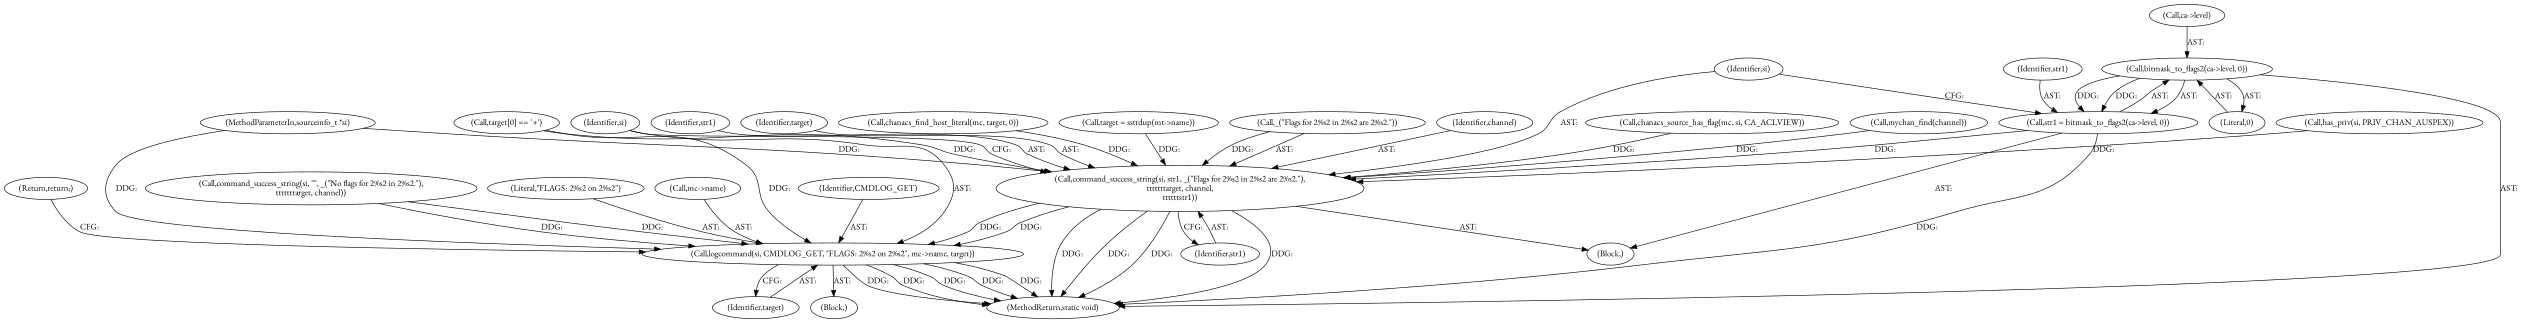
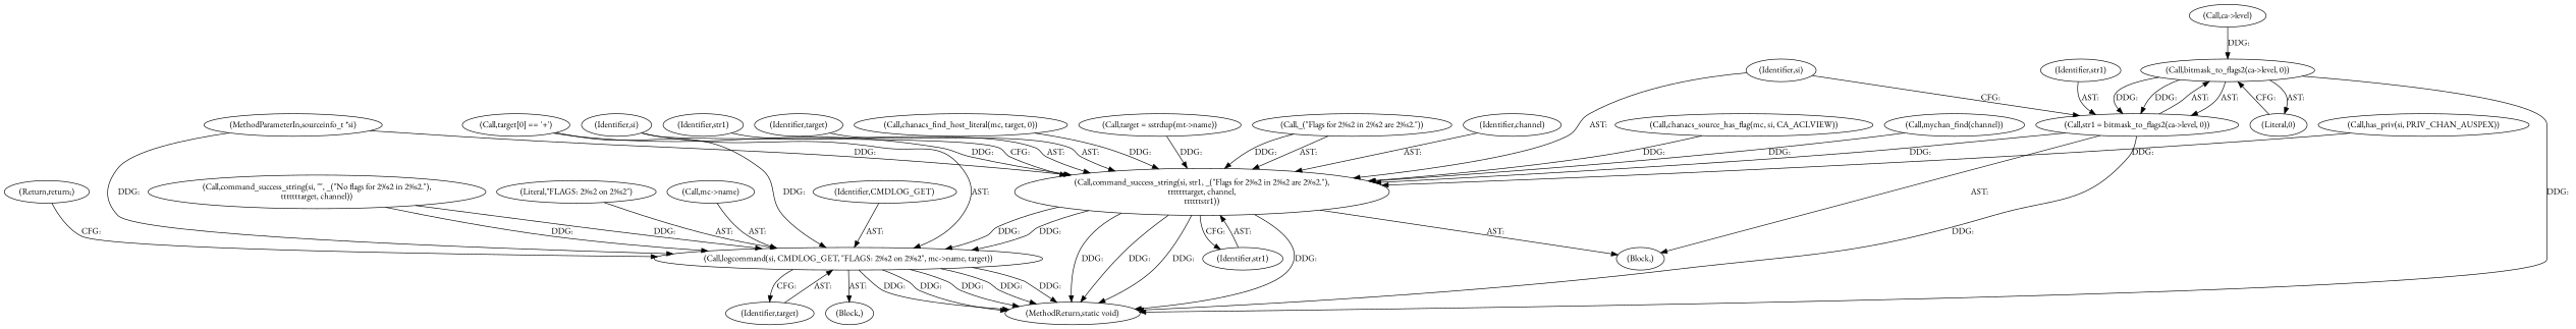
  digraph {
    fontname="EB Garamond"
    node [fontname="EB Garamond"]
    edge [fontname="EB Garamond"]
    n1 [label="(Call,bitmask_to_flags2(ca->level, 0))"]
    n2 [label="(Call,str1 = bitmask_to_flags2(ca->level, 0))"]
    n3 [label="(MethodReturn,static void)"]
    n4 [label="(Literal,0)"]
    n5 [label="(Call,command_success_string(si, str1, _(\"Flags for \2%s\2 in \2%s\2 are \2%s\2.\"),\n\t\t\t\t\t\ttarget, channel,\n\t\t\t\t\t\tstr1))"]
    n6 [label="(Block,)"]
    n7 [label="(Call,logcommand(si, CMDLOG_GET, \"FLAGS: \2%s\2 on \2%s\2\", mc->name, target))"]
    n8 [label="(Identifier,str1)"]
    n9 [label="(Identifier,target)"]
    n10 [label="(Block,)"]
    n11 [label="(Literal,\"FLAGS: \2%s\2 on \2%s\2\")"]
    n12 [label="(Return,return;)"]
    n13 [label="(Call,chanacs_source_has_flag(mc, si, CA_ACLVIEW))"]
    n14 [label="(Call,mychan_find(channel))"]
    n15 [label="(Call,has_priv(si, PRIV_CHAN_AUSPEX))"]
    n16 [label="(MethodParameterIn,sourceinfo_t *si)"]
    n17 [label="(Identifier,str1)"]
    n18 [label="(Call,command_success_string(si, \"\", _(\"No flags for \2%s\2 in \2%s\2.\"),\n\t\t\t\t\t\ttarget, channel))"]
    n19 [label="(Identifier,target)"]
    n20 [label="(Call,chanacs_find_host_literal(mc, target, 0))"]
    n21 [label="(Identifier,str1)"]
    n22 [label="(Call,target = sstrdup(mt->name))"]
    n23 [label="(Call,target[0] == '+')"]
    n24 [label="(Call,mc->name)"]
    n25 [label="(Identifier,si)"]
    n26 [label="(Identifier,CMDLOG_GET)"]
    n27 [label="(Call,ca->level)"]
    n28 [label="(Call,_(\"Flags for \2%s\2 in \2%s\2 are \2%s\2.\"))"]
    n29 [label="(Identifier,si)"]
    n30 [label="(Identifier,channel)"]
    n1 -> n2 [label="AST: "]
    n1 -> n2 [label="DDG: "]
    n1 -> n2 [label="DDG: "]
-   n1 -> n3 [label="AST: "]
+   n1 -> n3 [label="DDG: "]
    n1 -> n4 [label="AST: "]
    n2 -> n1 [label="AST: "]
    n2 -> n3 [label="DDG: "]
    n2 -> n5 [label="DDG: "]
    n2 -> n6 [label="AST: "]
-   n4 -> n1 [label="AST: "]
+   n4 -> n1 [label="CFG: "]
    n5 -> n3 [label="DDG: "]
    n5 -> n3 [label="DDG: "]
    n5 -> n3 [label="DDG: "]
    n5 -> n3 [label="DDG: "]
    n5 -> n6 [label="AST: "]
    n5 -> n7 [label="DDG: "]
    n5 -> n7 [label="DDG: "]
    n5 -> n8 [label="CFG: "]
    n7 -> n3 [label="DDG: "]
    n7 -> n3 [label="DDG: "]
    n7 -> n3 [label="DDG: "]
    n7 -> n3 [label="DDG: "]
    n7 -> n3 [label="DDG: "]
    n7 -> n9 [label="CFG: "]
    n7 -> n10 [label="AST: "]
    n8 -> n5 [label="AST: "]
    n9 -> n7 [label="AST: "]
    n11 -> n7 [label="AST: "]
    n12 -> n7 [label="CFG: "]
    n13 -> n5 [label="DDG: "]
    n14 -> n5 [label="DDG: "]
    n15 -> n5 [label="DDG: "]
    n16 -> n5 [label="DDG: "]
    n16 -> n7 [label="DDG: "]
    n17 -> n5 [label="AST: "]
    n18 -> n7 [label="DDG: "]
    n18 -> n7 [label="DDG: "]
    n19 -> n5 [label="AST: "]
    n20 -> n5 [label="DDG: "]
    n21 -> n2 [label="AST: "]
    n22 -> n5 [label="DDG: "]
    n23 -> n5 [label="DDG: "]
    n23 -> n7 [label="DDG: "]
    n24 -> n7 [label="AST: "]
    n25 -> n5 [label="CFG: "]
    n25 -> n7 [label="AST: "]
    n26 -> n7 [label="AST: "]
-   n27 -> n1 [label="AST: "]
+   n27 -> n1 [label="DDG: "]
    n28 -> n5 [label="AST: "]
    n28 -> n5 [label="DDG: "]
    n29 -> n2 [label="CFG: "]
    n29 -> n5 [label="AST: "]
    n30 -> n5 [label="AST: "]
  }
